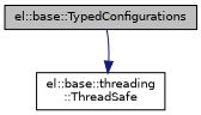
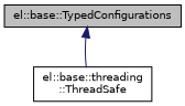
  digraph {
    node [color=black fontname=Helvetica fontsize=10 shape=record style=filled]
    n1 [fillcolor=grey75 fontcolor=black height=0.2 label="el::base::TypedConfigurations" width=0.4]
    n2 [fillcolor=white height=0.2 label="el::base::threading\l::ThreadSafe" width=0.4]
-   n2 -> n1 [color=midnightblue dir=back fontname=Helvetica fontsize=10 labelfontname=Helvetica labelfontsize=10 style=solid]
+   n1 -> n2 [color=midnightblue dir=back fontname=Helvetica fontsize=10 labelfontname=Helvetica labelfontsize=10 style=solid]
  }
